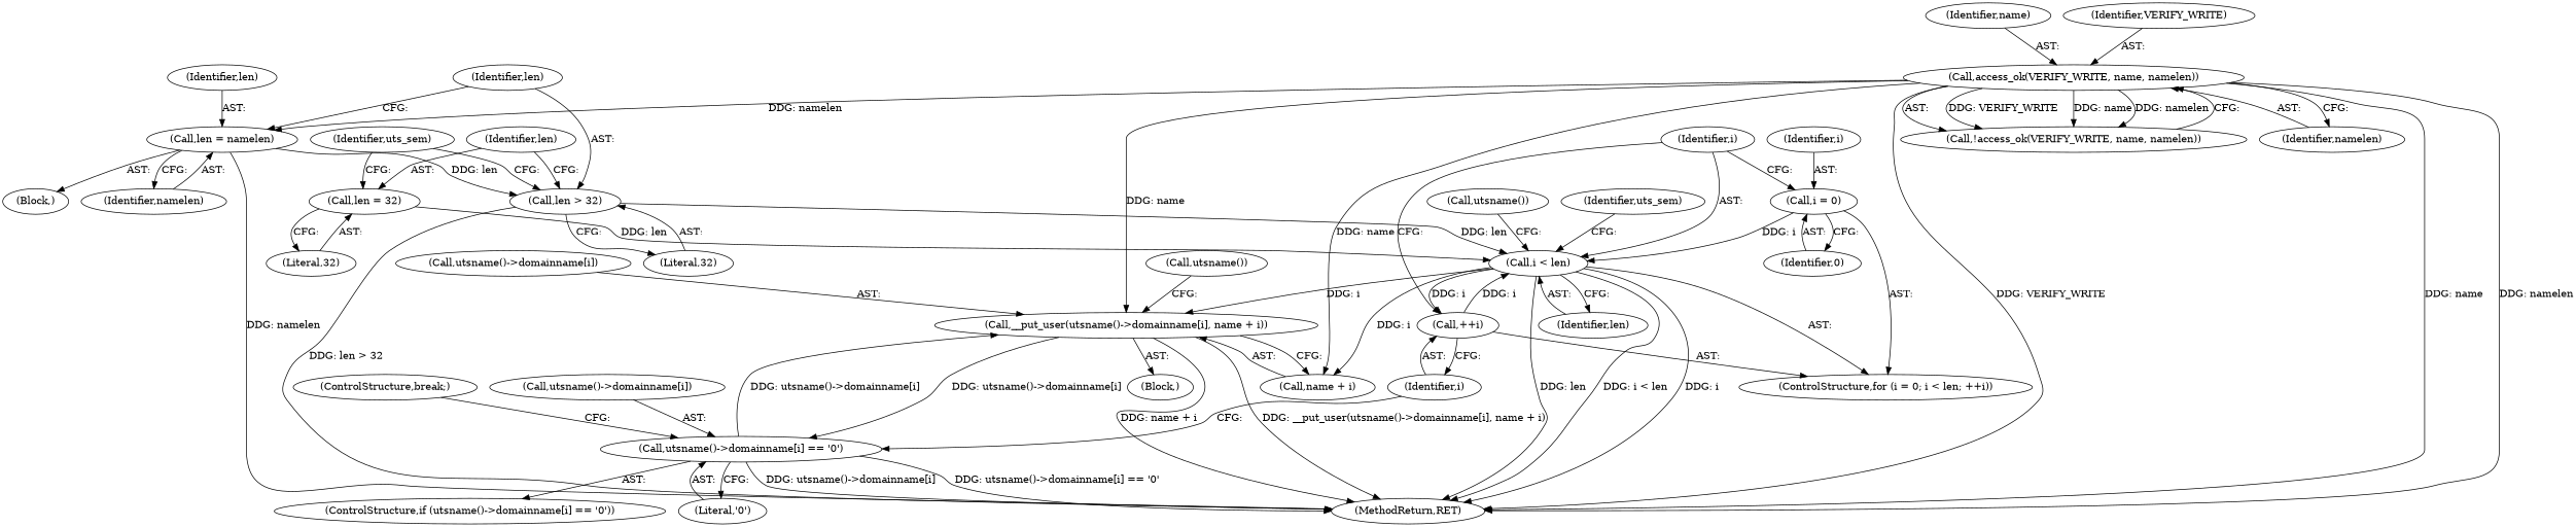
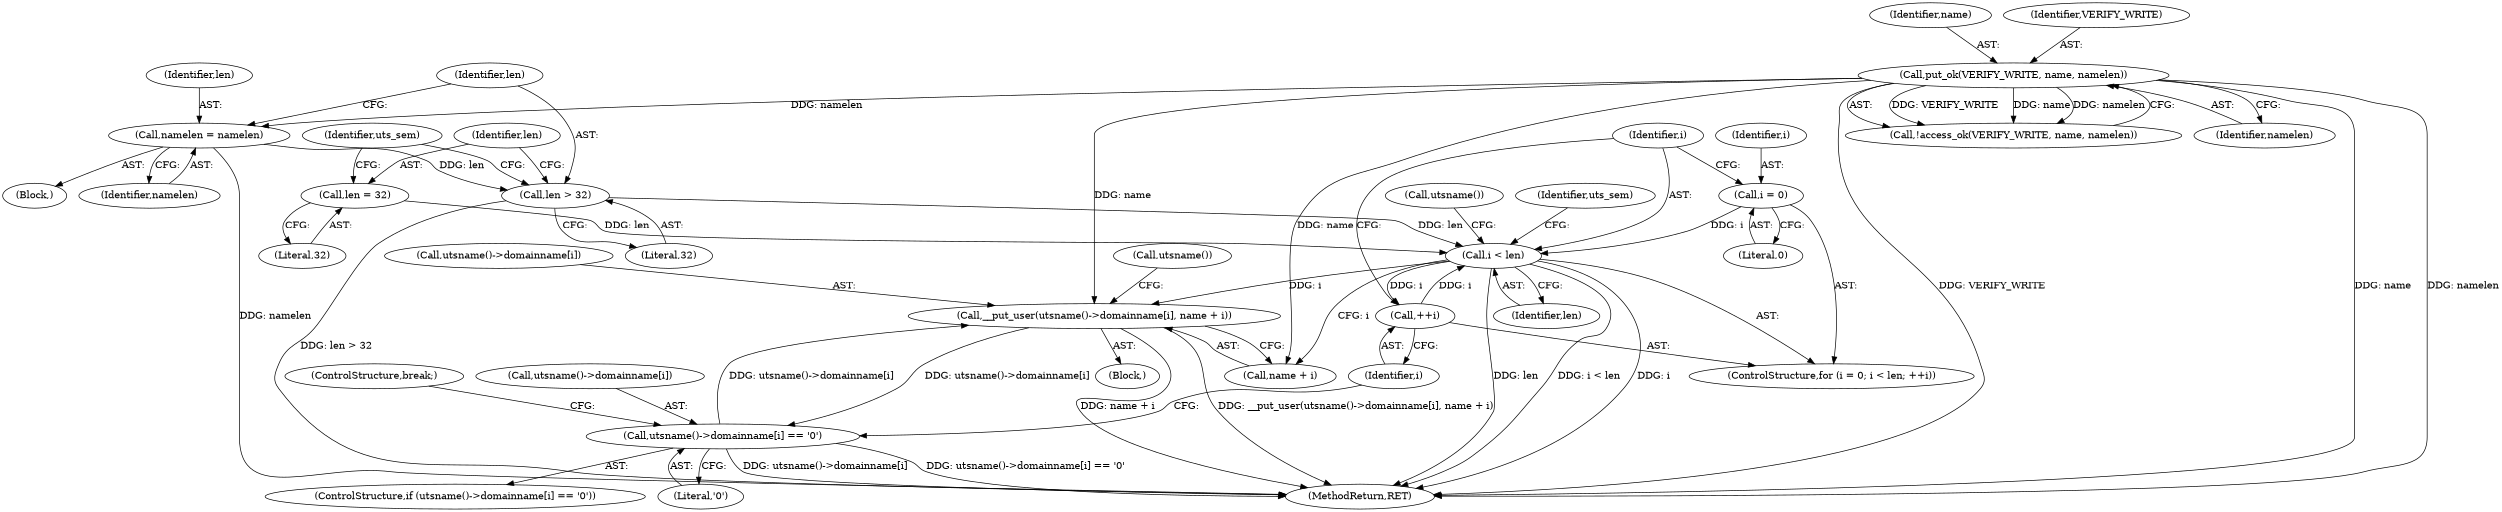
  digraph {
    n1 [label="(Call,__put_user(utsname()->domainname[i], name + i))"]
    n2 [label="(Call,utsname()->domainname[i] == '\0')"]
    n3 [label="(Call,name + i)"]
    n4 [label="(MethodReturn,RET)"]
    n5 [label="(Block,)"]
    n6 [label="(Literal,'\0')"]
    n7 [label="(ControlStructure,if (utsname()->domainname[i] == '\0'))"]
-   n8 [label="(Call,access_ok(VERIFY_WRITE, name, namelen))"]
-   n9 [label="(Call,len = namelen)"]
+   n8 [label="(Call,put_ok(VERIFY_WRITE, name, namelen))"]
+   n9 [label="(Call,namelen = namelen)"]
    n10 [label="(Call,!access_ok(VERIFY_WRITE, name, namelen))"]
    n11 [label="(Identifier,namelen)"]
    n12 [label="(Call,len > 32)"]
    n13 [label="(Block,)"]
    n14 [label="(Identifier,namelen)"]
    n15 [label="(Call,i < len)"]
    n16 [label="(Call,++i)"]
    n17 [label="(ControlStructure,for (i = 0; i < len; ++i))"]
    n18 [label="(Identifier,len)"]
    n19 [label="(Identifier,i)"]
    n20 [label="(Call,i = 0)"]
-   n21 [label="(Identifier,0)"]
+   n21 [label="(Literal,0)"]
    n22 [label="(Call,len = 32)"]
    n23 [label="(Literal,32)"]
    n24 [label="(Literal,32)"]
    n25 [label="(Identifier,len)"]
    n26 [label="(ControlStructure,break;)"]
    n27 [label="(Identifier,name)"]
    n28 [label="(Identifier,VERIFY_WRITE)"]
    n29 [label="(Identifier,uts_sem)"]
    n30 [label="(Identifier,uts_sem)"]
    n31 [label="(Identifier,i)"]
    n32 [label="(Identifier,i)"]
    n33 [label="(Call,utsname())"]
    n34 [label="(Identifier,len)"]
    n35 [label="(Call,utsname()->domainname[i])"]
    n36 [label="(Call,utsname())"]
    n37 [label="(Identifier,len)"]
    n38 [label="(Call,utsname()->domainname[i])"]
    n1 -> n2 [label="DDG: utsname()->domainname[i]"]
    n1 -> n3 [label="CFG: "]
    n1 -> n4 [label="DDG: __put_user(utsname()->domainname[i], name + i)"]
    n1 -> n4 [label="DDG: name + i"]
    n1 -> n5 [label="AST: "]
    n2 -> n1 [label="DDG: utsname()->domainname[i]"]
    n2 -> n4 [label="DDG: utsname()->domainname[i] == '\0'"]
    n2 -> n4 [label="DDG: utsname()->domainname[i]"]
    n2 -> n6 [label="CFG: "]
    n2 -> n7 [label="AST: "]
    n3 -> n1 [label="AST: "]
    n6 -> n2 [label="AST: "]
    n8 -> n1 [label="DDG: name"]
    n8 -> n3 [label="DDG: name"]
    n8 -> n4 [label="DDG: namelen"]
    n8 -> n4 [label="DDG: VERIFY_WRITE"]
    n8 -> n4 [label="DDG: name"]
    n8 -> n9 [label="DDG: namelen"]
    n8 -> n10 [label="AST: "]
    n8 -> n10 [label="DDG: VERIFY_WRITE"]
    n8 -> n10 [label="DDG: name"]
    n8 -> n10 [label="DDG: namelen"]
    n8 -> n11 [label="CFG: "]
    n9 -> n4 [label="DDG: namelen"]
    n9 -> n12 [label="DDG: len"]
    n9 -> n13 [label="AST: "]
    n9 -> n14 [label="CFG: "]
    n10 -> n8 [label="CFG: "]
    n11 -> n8 [label="AST: "]
    n12 -> n4 [label="DDG: len > 32"]
    n12 -> n15 [label="DDG: len"]
    n12 -> n24 [label="CFG: "]
    n14 -> n9 [label="AST: "]
    n15 -> n1 [label="DDG: i"]
-   n15 -> n3 [label="DDG: i"]
+   n15 -> n3 [label="CFG: i"]
    n15 -> n4 [label="DDG: len"]
    n15 -> n4 [label="DDG: i < len"]
    n15 -> n4 [label="DDG: i"]
    n15 -> n16 [label="DDG: i"]
    n15 -> n17 [label="AST: "]
    n15 -> n18 [label="CFG: "]
    n16 -> n15 [label="DDG: i"]
    n16 -> n17 [label="AST: "]
    n16 -> n19 [label="CFG: "]
    n18 -> n15 [label="AST: "]
    n19 -> n2 [label="CFG: "]
    n19 -> n16 [label="AST: "]
    n20 -> n15 [label="DDG: i"]
    n20 -> n17 [label="AST: "]
    n20 -> n21 [label="CFG: "]
    n21 -> n20 [label="AST: "]
    n22 -> n15 [label="DDG: len"]
    n22 -> n23 [label="CFG: "]
    n23 -> n22 [label="AST: "]
    n24 -> n12 [label="AST: "]
    n25 -> n12 [label="CFG: "]
    n25 -> n22 [label="AST: "]
    n26 -> n2 [label="CFG: "]
    n27 -> n8 [label="AST: "]
    n28 -> n8 [label="AST: "]
    n29 -> n12 [label="CFG: "]
    n29 -> n22 [label="CFG: "]
    n30 -> n15 [label="CFG: "]
    n31 -> n15 [label="AST: "]
    n31 -> n16 [label="CFG: "]
    n31 -> n20 [label="CFG: "]
    n32 -> n20 [label="AST: "]
    n33 -> n15 [label="CFG: "]
    n34 -> n9 [label="AST: "]
    n35 -> n1 [label="AST: "]
    n36 -> n1 [label="CFG: "]
    n37 -> n9 [label="CFG: "]
    n37 -> n12 [label="AST: "]
    n38 -> n2 [label="AST: "]
  }
